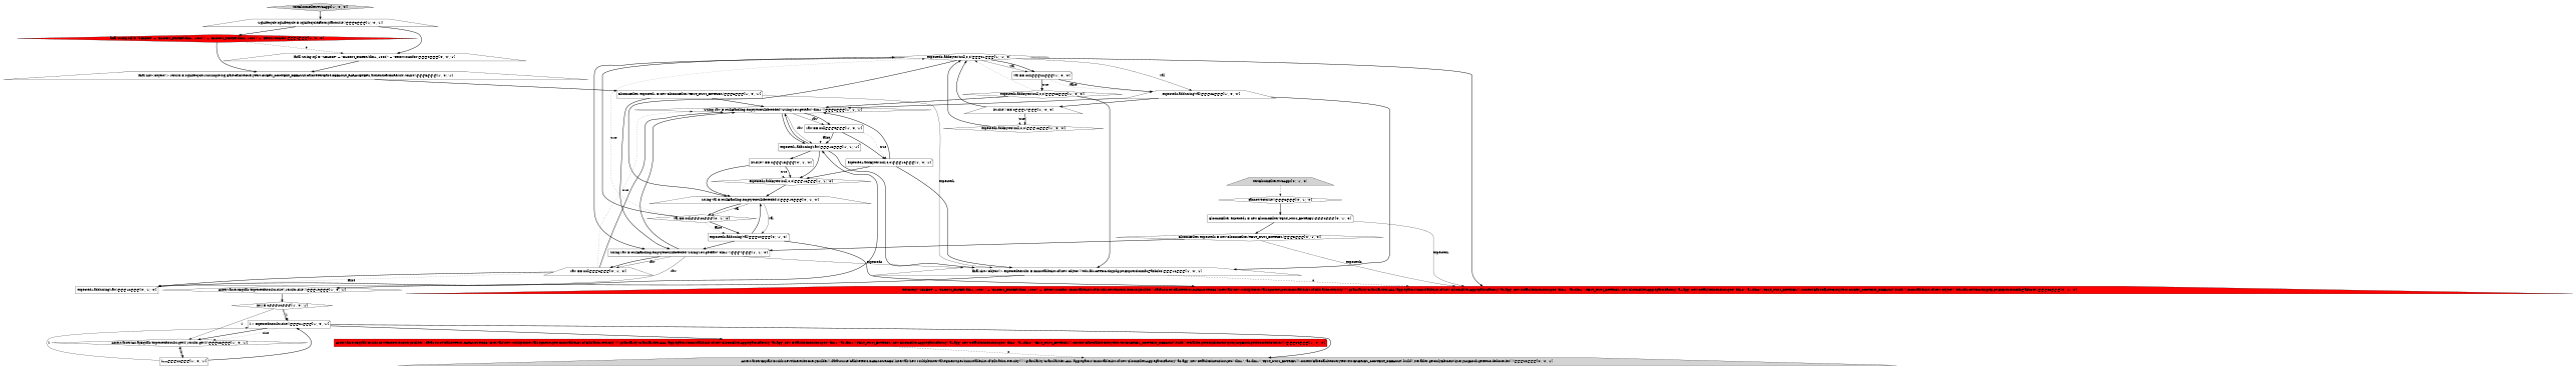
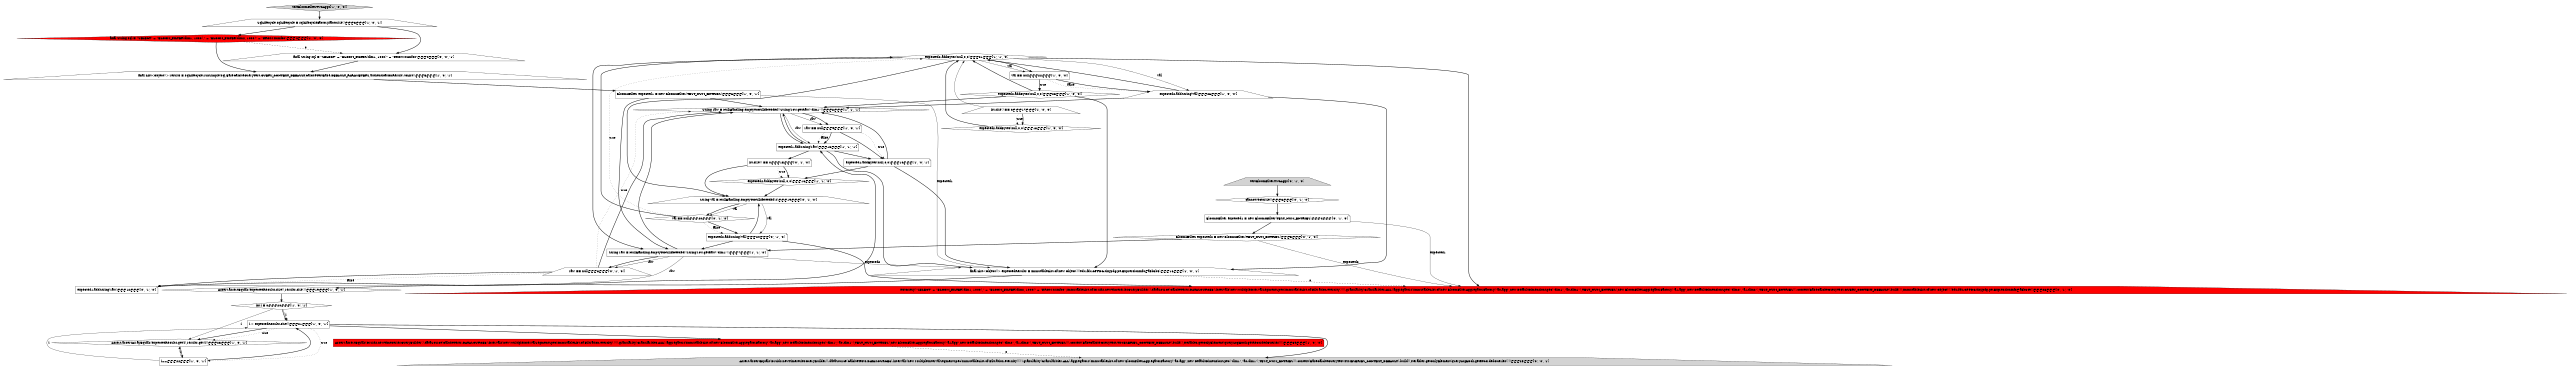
  digraph {
    node [fillcolor=white shape=diamond style=filled]
    edge [style=bold]
    n1 [fillcolor=lightgray label="Assert.assertEquals(Druids.newTimeseriesQueryBuilder().dataSource(CalciteTests.DATASOURCE3).intervals(new MultipleIntervalSegmentSpec(ImmutableList.of(Filtration.eternity()))).granularity(Granularities.ALL).aggregators(ImmutableList.of(new BloomFilterAggregatorFactory(\"a0:agg\",new DefaultDimensionSpec(\"dim1\",\"a0:dim1\"),TEST_NUM_ENTRIES))).context(BaseCalciteQueryTest.TIMESERIES_CONTEXT_DEFAULT).build(),Iterables.getOnlyElement(queryLogHook.getRecordedQueries()))@@@25@@@['0', '0', '1']" shape=trapezium]
    n2 [fillcolor=red label="testQuery(\"SELECT\" + \"BLOOM_FILTER(dim1, 1000),\" + \"BLOOM_FILTER(dim2, 1000)\" + \"FROM numfoo\",ImmutableList.of(Druids.newTimeseriesQueryBuilder().dataSource(CalciteTests.DATASOURCE3).intervals(new MultipleIntervalSegmentSpec(ImmutableList.of(Filtration.eternity()))).granularity(Granularities.ALL).aggregators(ImmutableList.of(new BloomFilterAggregatorFactory(\"a0:agg\",new DefaultDimensionSpec(\"dim1\",\"a0:dim1\"),TEST_NUM_ENTRIES),new BloomFilterAggregatorFactory(\"a1:agg\",new DefaultDimensionSpec(\"dim2\",\"a1:dim2\"),TEST_NUM_ENTRIES))).context(BaseCalciteQueryTest.QUERY_CONTEXT_DEFAULT).build()),ImmutableList.of(new Object((((edu.fdu.CPPDG.tinypdg.pe.ExpressionInfo@a5b349))@@@28@@@['0', '1', '0']" shape=trapezium]
    n3 [label="expected2.addBytes(null,0,0)@@@18@@@['1', '0', '0']"]
    n4 [label="expected2.addBytes(null,0,0)@@@21@@@['1', '1', '0']"]
    n5 [label="expected2.addString(val)@@@26@@@['1', '0', '0']" shape=trapezium]
    n6 [label="String raw = NullHandling.emptyToNullIfNeeded((String)row.getRaw(\"dim1\"))@@@7@@@['1', '1', '0']" shape=note]
    n7 [label="val == null@@@22@@@['1', '0', '0']" shape=note]
    n8 [label="String val = NullHandling.emptyToNullIfNeeded(s)@@@19@@@['0', '1', '0']" shape=trapezium]
    n9 [label="String raw = NullHandling.emptyToNullIfNeeded((String)row.getRaw(\"dim1\"))@@@8@@@['1', '1', '1']"]
    n10 [label="raw == null@@@9@@@['1', '0', '1']" shape=note]
    n11 [label="expected1.addString(raw)@@@13@@@['1', '1', '1']" shape=note]
    n12 [label="expected1.addBytes(null,0,0)@@@10@@@['1', '0', '1']" shape=note]
    n13 [label="final List<Object((> expectedResults = ImmutableList.of(new Object((((edu.fdu.CPPDG.tinypdg.pe.ExpressionInfo@a5b3b5)@@@16@@@['1', '0', '1']" shape=trapezium]
    n14 [label="expected2.addBytes(null,0,0)@@@16@@@['1', '1', '0']"]
    n15 [label="lst.size() == 0@@@15@@@['0', '1', '0']" shape=note]
    n16 [label="i < expectedResults.size()@@@21@@@['1', '0', '1']" shape=note]
    n17 [label="Assert.assertArrayEquals(expectedResults.get(i),results.get(i))@@@23@@@['1', '0', '1']"]
    n18 [label="i++@@@22@@@['1', '0', '1']" shape=note]
    n19 [fillcolor=red label="Assert.assertEquals(Druids.newTimeseriesQueryBuilder().dataSource(CalciteTests.DATASOURCE3).intervals(new MultipleIntervalSegmentSpec(ImmutableList.of(Filtration.eternity()))).granularity(Granularities.ALL).aggregators(ImmutableList.of(new BloomFilterAggregatorFactory(\"a0:agg\",new DefaultDimensionSpec(\"dim1\",\"a0:dim1\"),TEST_NUM_ENTRIES),new BloomFilterAggregatorFactory(\"a1:agg\",new DefaultDimensionSpec(\"dim2\",\"a1:dim2\"),TEST_NUM_ENTRIES))).context(BaseCalciteQueryTest.TIMESERIES_CONTEXT_DEFAULT).build(),Iterables.getOnlyElement(queryLogHook.getRecordedQueries()))@@@39@@@['1', '0', '0']" shape=note]
    n20 [label="Assert.assertEquals(expectedResults.size(),results.size())@@@19@@@['1', '0', '1']"]
    n21 [label="raw == null@@@8@@@['0', '1', '0']" shape=trapezium]
    n22 [label="expected1.addString(raw)@@@12@@@['0', '1', '0']" shape=note]
    n23 [label="expected2.addBytes(null,0,0)@@@23@@@['1', '0', '0']"]
    n24 [label="expected2.addString(val)@@@24@@@['0', '1', '0']" shape=note]
    n25 [label="val == null@@@20@@@['0', '1', '0']"]
    n26 [label="BloomKFilter expected1 = new BloomKFilter(TEST_NUM_ENTRIES)@@@4@@@['0', '1', '0']" shape=note]
    n27 [label="BloomKFilter expected2 = new BloomKFilter(TEST_NUM_ENTRIES)@@@5@@@['0', '1', '0']"]
    n28 [label="SqlLifecycle sqlLifecycle = sqlLifecycleFactory.factorize()@@@3@@@['1', '0', '1']" shape=trapezium]
    n29 [label="final String sql = \"SELECT\" + \"BLOOM_FILTER(dim1, 1000)\" + \"FROM numfoo\"@@@4@@@['0', '0', '1']" shape=trapezium]
    n30 [fillcolor=red label="final String sql = \"SELECT\" + \"BLOOM_FILTER(dim1, 1000),\" + \"BLOOM_FILTER(dim2, 1000)\" + \"FROM numfoo\"@@@4@@@['1', '0', '0']"]
    n31 [label="final List<Object((> results = sqlLifecycle.runSimple(sql,BaseCalciteQueryTest.QUERY_CONTEXT_DEFAULT,CalciteTestBase.DEFAULT_PARAMETERS,authenticationResult).toList()@@@5@@@['1', '0', '1']" shape=trapezium]
    n32 [label="int i = 0@@@20@@@['1', '0', '1']"]
    n33 [fillcolor=lightgray label="testBloomFilterTwoAggs['1', '0', '0']"]
    n34 [label="BloomKFilter expected1 = new BloomKFilter(TEST_NUM_ENTRIES)@@@6@@@['1', '0', '1']" shape=note]
    n35 [label="lst.size() == 0@@@17@@@['1', '0', '0']" shape=trapezium]
    n36 [fillcolor=lightgray label="testBloomFilterTwoAggs['0', '1', '0']" shape=trapezium]
    n37 [label="cannotVectorize()@@@3@@@['0', '1', '0']"]
    n3 -> n4
    n4 -> n2
    n4 -> n5 [label=val style=solid]
    n4 -> n6
    n4 -> n7 [label=val style=solid]
    n4 -> n7
    n4 -> n8
-   n5 -> n35
+   n5 -> n4
    n5 -> n9
    n5 -> n13
    n6 -> n9
    n6 -> n13 [label=expected2 style=solid]
    n6 -> n21 [label=raw style=solid]
    n6 -> n21
    n6 -> n22 [label=raw style=solid]
    n7 -> n5
    n7 -> n5 [label=false style=dotted]
    n7 -> n23 [label=true style=dotted]
    n7 -> n23
    n8 -> n24 [label=val style=solid]
    n8 -> n25 [label=val style=solid]
    n8 -> n25
    n9 -> n10 [label=raw style=solid]
    n9 -> n10
    n9 -> n11 [label=raw style=solid]
    n9 -> n11
    n10 -> n11 [label=false style=dotted]
    n10 -> n11
    n10 -> n12 [label=true style=dotted]
    n10 -> n12
    n11 -> n9
    n11 -> n13
-   n11 -> n14
+   n11 -> n12
    n11 -> n15
    n12 -> n9
    n12 -> n13
    n12 -> n14
    n13 -> n2 [label=0 style=dashed]
    n13 -> n20
    n14 -> n8
    n15 -> n8
    n15 -> n14
    n15 -> n14 [label=true style=dotted]
    n16 -> n1
    n16 -> n17 [label=true style=dotted]
    n16 -> n17
+   n16 -> n18 [label=true style=dotted]
    n16 -> n19
    n17 -> n18
    n18 -> n16
    n18 -> n16 [label=i style=solid]
    n18 -> n17 [label=i style=solid]
    n19 -> n1 [label=0 style=dashed]
    n20 -> n32
    n21 -> n9 [label=true style=dotted]
    n21 -> n9
    n21 -> n22 [label=false style=dotted]
    n21 -> n22
    n22 -> n11
-   n23 -> n4 [style=dotted]
+   n23 -> n4
    n23 -> n9
    n23 -> n13
    n24 -> n2
    n24 -> n6
    n24 -> n8
    n25 -> n4 [label=true style=dotted]
    n25 -> n4
    n25 -> n24
    n25 -> n24 [label=false style=dotted]
    n26 -> n2 [label=expected1 style=solid]
    n26 -> n27
    n27 -> n2 [label=expected2 style=solid]
    n27 -> n6
    n28 -> n29
    n28 -> n30
    n29 -> n31
    n30 -> n29 [label=0 style=dashed]
    n30 -> n31
    n31 -> n34
    n32 -> n16
    n32 -> n16 [label=i style=solid]
    n32 -> n17 [label=i style=solid]
    n33 -> n28
    n34 -> n6
    n34 -> n9
    n34 -> n13 [label=expected1 style=solid]
    n35 -> n3 [label=true style=dotted]
    n35 -> n3
-   n35 -> n4
-   n36 -> n37 [style=dashed]
+   n35 -> n4 [style=solid]
+   n36 -> n37
    n37 -> n26
  }
